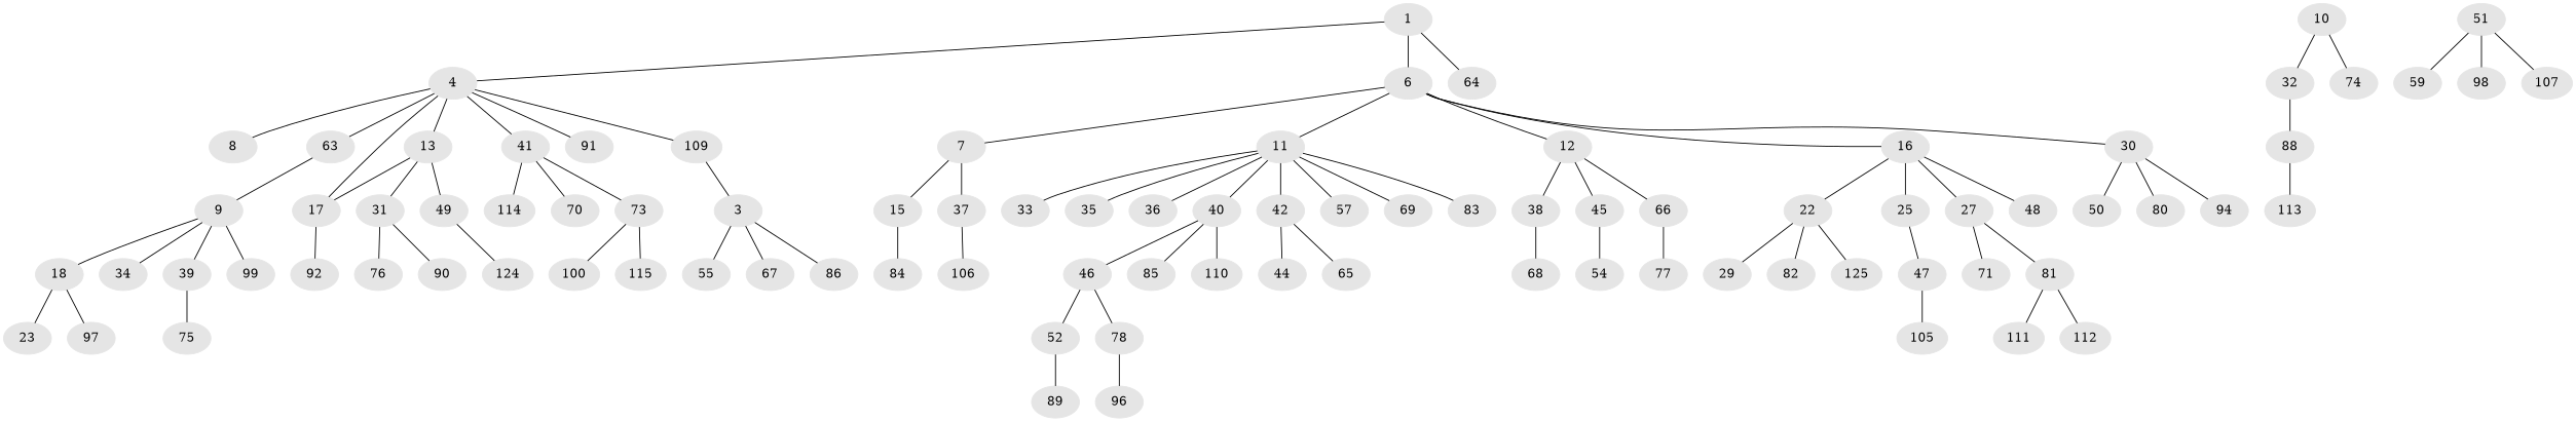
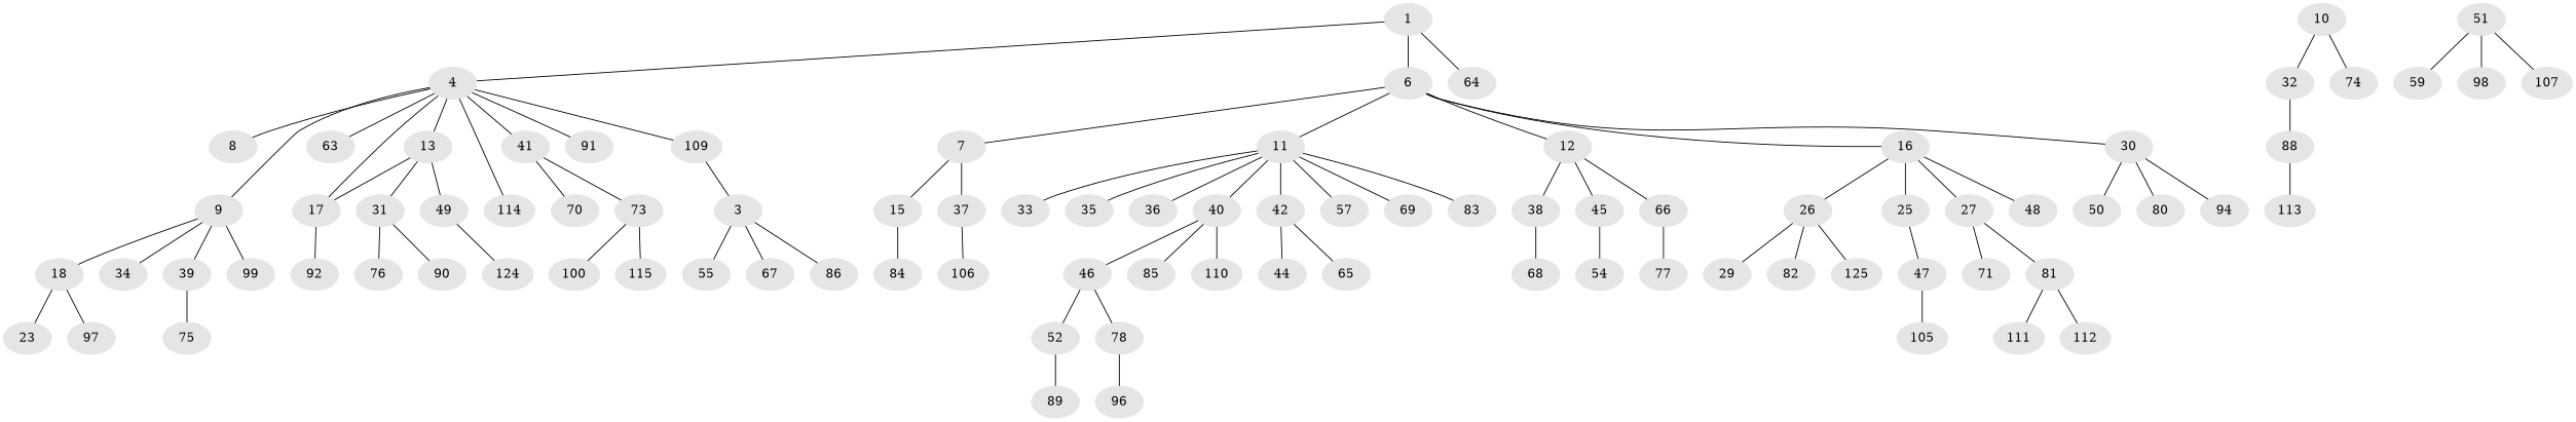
  graph {
    node [color=gray90 style=filled]
    1 [super="+2"]
    4 [super="+5"]
    6
    64
    3 [super="+19"]
    55
    67
    86
    8 [super="+102+108"]
    9
    13 [super="+14"]
    41 [super="+103"]
    63 [super="+121"]
    91
    109 [super="+131"]
    114
    17 [super="+60+126+62"]
    7 [super="+21"]
    11 [super="+26+24"]
    12
    16
    n22 [label=30 super="+130"]
    18
    34
    39
    99 [super="+127"]
    10 [super="+53"]
    32 [super="+79"]
    74
    31
    49
    70
    73
    15
    37
    33 [super="+56"]
    35
    36
    40
    42
    57
    69
    83
    38
    45
    66 [super="+72"]
-   22
+   22 [label=26]
    25 [super="+129"]
    27 [super="+61+43"]
    48
    50
    80
    94
    84
    106
    23 [super="+104+58"]
    97
    75
    88
    46
    85
    110
    44
    65
    68
    54
    77
    92
    76
    90
    124
    29
    82
    125
    47
    71
    81
    105
    111 [super="+132"]
    112
    113
    59 [super="+116"]
    51
    98
    107
    52
    78
    100
    115
    89
    96
    1 -- 4
    1 -- 6
    1 -- 64
    4 -- 8
-   63 -- 9
+   4 -- 9
    4 -- 13
    4 -- 41
    4 -- 63
    4 -- 91
    4 -- 109
-   41 -- 114
+   4 -- 114
    4 -- 17
    6 -- 7
    6 -- 11
    6 -- 12
    6 -- 16
    6 -- n22
    3 -- 55
    3 -- 67
    3 -- 86
    9 -- 18
    9 -- 34
    9 -- 39
    9 -- 99
    13 -- 17
    13 -- 31
    13 -- 49
    41 -- 70
    41 -- 73
    109 -- 3
    17 -- 92
    7 -- 15
    7 -- 37
    11 -- 33
    11 -- 35
    11 -- 36
    11 -- 40
    11 -- 42
    11 -- 57
    11 -- 69
    11 -- 83
    12 -- 38
    12 -- 45
    12 -- 66
    16 -- 22
    16 -- 25
    16 -- 27
    16 -- 48
    n22 -- 50
    n22 -- 80
    n22 -- 94
    18 -- 23
    18 -- 97
    39 -- 75
    10 -- 32
    10 -- 74
    32 -- 88
    31 -- 76
    31 -- 90
    49 -- 124
    73 -- 100
    73 -- 115
    15 -- 84
    37 -- 106
    40 -- 46
    40 -- 85
    40 -- 110
    42 -- 44
    42 -- 65
    38 -- 68
    45 -- 54
    66 -- 77
    22 -- 29
    22 -- 82
    22 -- 125
    25 -- 47
    27 -- 71
    27 -- 81
    88 -- 113
    46 -- 52
    46 -- 78
    47 -- 105
    81 -- 111
    81 -- 112
    51 -- 59
    51 -- 98
    51 -- 107
    52 -- 89
    78 -- 96
  }
